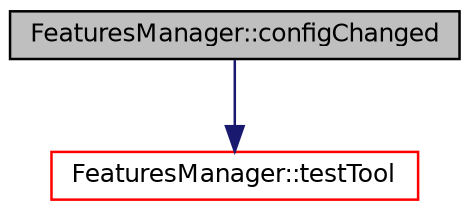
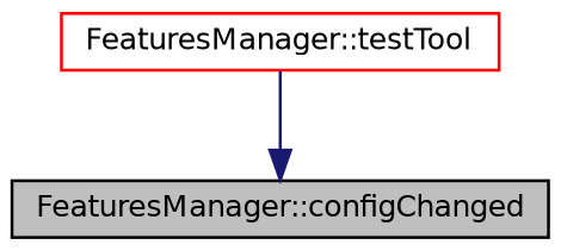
  digraph {
    rankdir=TB
    node [fontname=Helvetica fontsize=10 shape=record style=filled]
    n1 [color=black fillcolor=grey75 fontcolor=black height=0.2 label="FeaturesManager::configChanged" width=0.4]
    n2 [color=red fillcolor=white height=0.2 label="FeaturesManager::testTool" width=0.4]
-   n1 -> n2 [color=midnightblue fontname=Helvetica fontsize=10 labelfontname=Helvetica labelfontsize=10 style=solid]
+   n2 -> n1 [color=midnightblue fontname=Helvetica fontsize=10 labelfontname=Helvetica labelfontsize=10 style=solid]
  }
